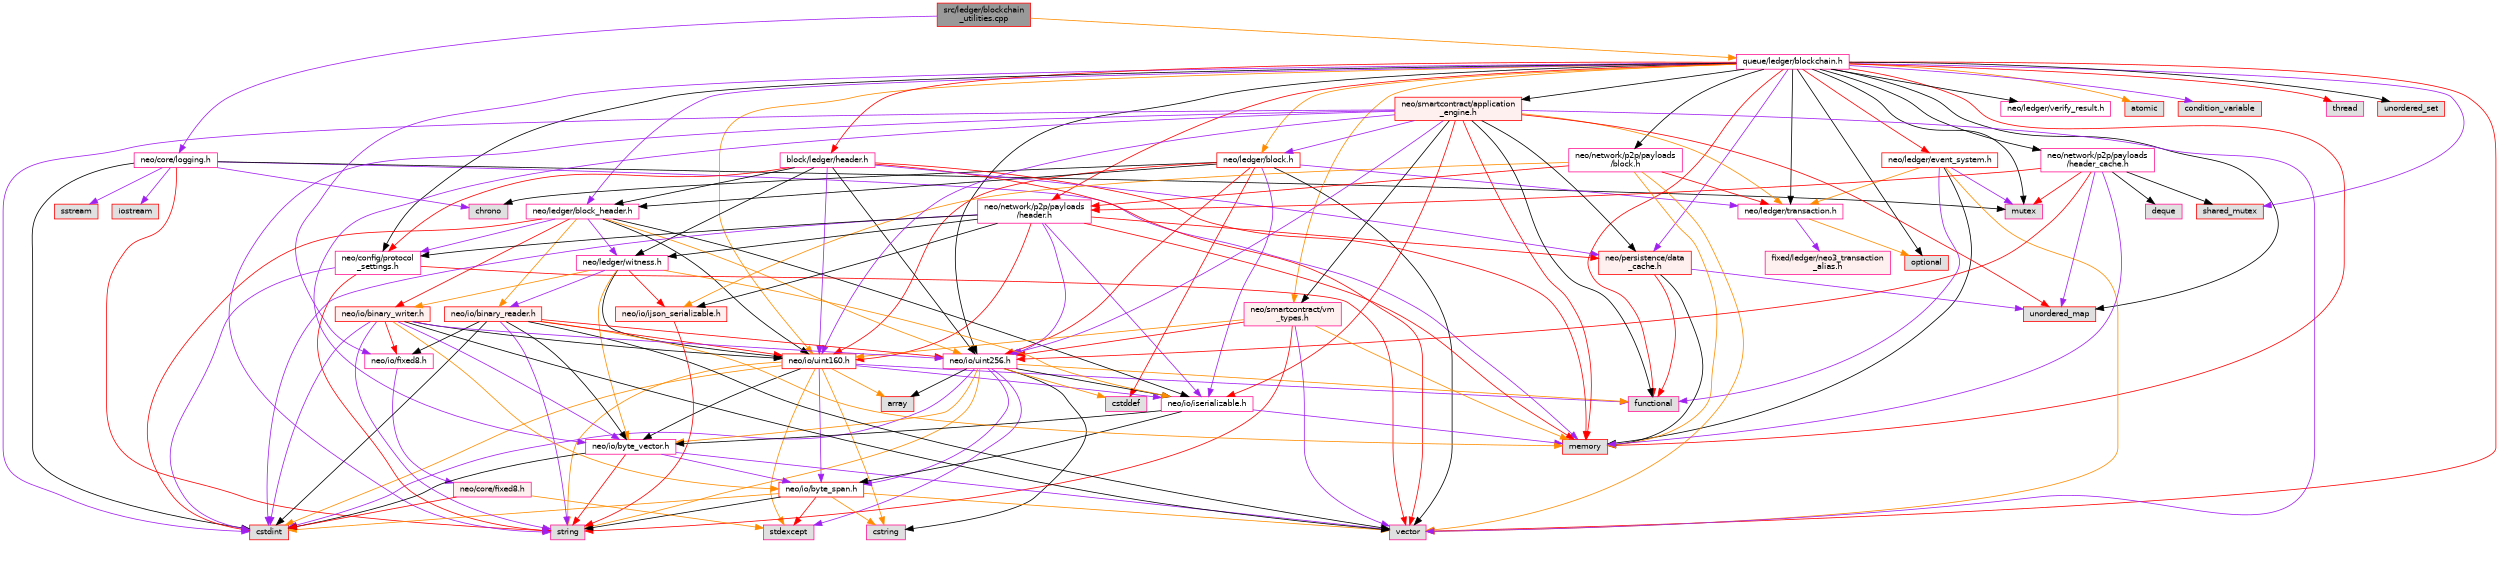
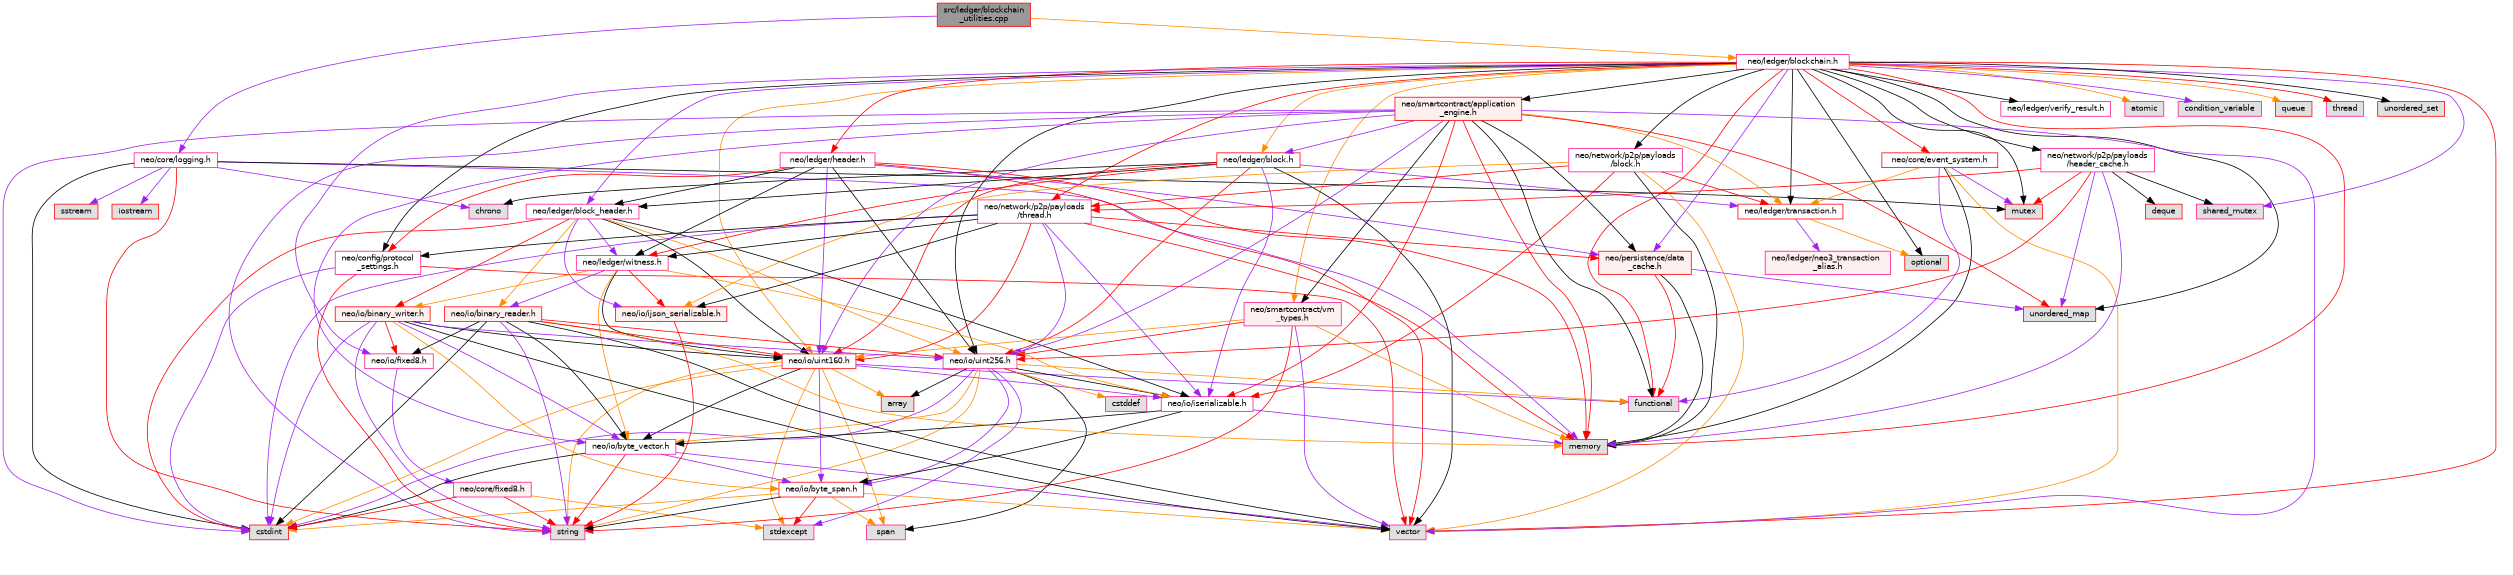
  digraph {
    node [color=deeppink fillcolor="#E0E0E0" fontname=Helvetica fontsize=10 shape=box style=filled]
    edge [color=purple fontname=Helvetica fontsize=10 labelfontname=Helvetica labelfontsize=10 style=solid]
    n1 [color=red fillcolor=grey60 fontcolor=black height=0.2 label="src/ledger/blockchain\l_utilities.cpp" width=0.4]
    n2 [fillcolor=white height=0.2 label="neo/core/logging.h" width=0.4]
-   n3 [fillcolor=white height=0.2 label="queue/ledger/blockchain.h" width=0.4]
+   n3 [fillcolor=white height=0.2 label="neo/ledger/blockchain.h" width=0.4]
    n4 [height=0.2 label=chrono width=0.4]
    n5 [color=red height=0.2 label=cstdint width=0.4]
    n6 [color=red height=0.2 label=memory width=0.4]
    n7 [color=red height=0.2 label=sstream width=0.4]
    n8 [height=0.2 label=string width=0.4]
    n9 [color=red height=0.2 label=iostream width=0.4]
-   n10 [height=0.2 label=mutex width=0.4]
+   n10 [color=red height=0.2 label=mutex width=0.4]
    n11 [color=red fillcolor=white height=0.2 label="neo/ledger/block.h" width=0.4]
    n12 [height=0.2 label=vector width=0.4]
    n13 [color=red fillcolor=white height=0.2 label="neo/io/uint160.h" width=0.4]
    n14 [height=0.2 label=functional width=0.4]
    n15 [fillcolor=white height=0.2 label="neo/io/uint256.h" width=0.4]
    n16 [fillcolor=white height=0.2 label="neo/ledger/block_header.h" width=0.4]
    n17 [fillcolor=white height=0.2 label="neo/io/fixed8.h" width=0.4]
-   n18 [fillcolor=white height=0.2 label="neo/ledger/transaction.h" width=0.4]
-   n19 [color=red fillcolor=white height=0.2 label="neo/ledger/event_system.h" width=0.4]
-   n20 [fillcolor=white height=0.2 label="block/ledger/header.h" width=0.4]
+   n18 [color=red fillcolor=white height=0.2 label="neo/ledger/transaction.h" width=0.4]
+   n19 [color=red fillcolor=white height=0.2 label="neo/core/event_system.h" width=0.4]
+   n20 [fillcolor=white height=0.2 label="neo/ledger/header.h" width=0.4]
    n21 [fillcolor=white height=0.2 label="neo/config/protocol\l_settings.h" width=0.4]
    n22 [color=red fillcolor="#FFF0F0" height=0.2 label="neo/persistence/data\l_cache.h" width=0.4]
    n23 [color=red height=0.2 label=optional width=0.4]
    n24 [color=red height=0.2 label=unordered_map width=0.4]
    n25 [fillcolor=white height=0.2 label="neo/network/p2p/payloads\l/block.h" width=0.4]
-   n26 [fillcolor=white height=0.2 label="neo/network/p2p/payloads\l/header.h" width=0.4]
+   n26 [fillcolor=white height=0.2 label="neo/network/p2p/payloads\l/thread.h" width=0.4]
    n27 [fillcolor=white height=0.2 label="neo/network/p2p/payloads\l/header_cache.h" width=0.4]
-   n28 [color=red height=0.2 label=shared_mutex width=0.4]
+   n28 [height=0.2 label=shared_mutex width=0.4]
    n29 [fillcolor=white height=0.2 label="neo/ledger/verify_result.h" width=0.4]
    n30 [color=red fillcolor="#FFF0F0" height=0.2 label="neo/smartcontract/application\l_engine.h" width=0.4]
    n31 [fillcolor="#FFF0F0" height=0.2 label="neo/smartcontract/vm\l_types.h" width=0.4]
-   n32 [color=red height=0.2 label=atomic width=0.4]
-   n33 [color=red height=0.2 label=condition_variable width=0.4]
+   n32 [height=0.2 label=atomic width=0.4]
+   n33 [height=0.2 label=condition_variable width=0.4]
+   n34 [color=red height=0.2 label=queue width=0.4]
    n35 [height=0.2 label=thread width=0.4]
    n36 [color=red height=0.2 label=unordered_set width=0.4]
    n37 [fillcolor=white height=0.2 label="neo/io/iserializable.h" width=0.4]
    n38 [fillcolor=white height=0.2 label="neo/ledger/witness.h" width=0.4]
    n39 [color=red fillcolor=white height=0.2 label="neo/io/byte_span.h" width=0.4]
    n40 [fillcolor=white height=0.2 label="neo/io/byte_vector.h" width=0.4]
-   n41 [height=0.2 label=cstring width=0.4]
+   n41 [height=0.2 label=span width=0.4]
    n42 [height=0.2 label=stdexcept width=0.4]
    n43 [color=red height=0.2 label=array width=0.4]
    n44 [height=0.2 label=cstddef width=0.4]
    n45 [color=red fillcolor="#FFF0F0" height=0.2 label="neo/io/binary_reader.h" width=0.4]
    n46 [color=red fillcolor="#FFF0F0" height=0.2 label="neo/io/binary_writer.h" width=0.4]
    n47 [color=red fillcolor="#FFF0F0" height=0.2 label="neo/io/ijson_serializable.h" width=0.4]
    n48 [fillcolor="#FFF0F0" height=0.2 label="neo/core/fixed8.h" width=0.4]
-   n49 [fillcolor="#FFF0F0" height=0.2 label="fixed/ledger/neo3_transaction\l_alias.h" width=0.4]
-   n50 [height=0.2 label=deque width=0.4]
+   n49 [fillcolor="#FFF0F0" height=0.2 label="neo/ledger/neo3_transaction\l_alias.h" width=0.4]
+   n50 [color=red height=0.2 label=deque width=0.4]
    n1 -> n2
    n1 -> n3 [color=darkorange]
    n2 -> n4
    n2 -> n5 [color=black]
    n2 -> n6
    n2 -> n7
    n2 -> n8 [color=red]
    n2 -> n9
    n2 -> n10 [color=black]
    n3 -> n6 [color=red]
    n3 -> n10 [color=black]
    n3 -> n11 [color=darkorange]
    n3 -> n12 [color=red]
    n3 -> n13 [color=darkorange]
    n3 -> n14 [color=red]
    n3 -> n15 [color=black]
    n3 -> n16
    n3 -> n17
    n3 -> n18 [color=black]
    n3 -> n19 [color=red]
    n3 -> n20 [color=red]
    n3 -> n21 [color=black]
    n3 -> n22
    n3 -> n23 [color=black]
    n3 -> n24 [color=black]
    n3 -> n25 [color=black]
    n3 -> n26 [color=red]
    n3 -> n27 [color=black]
    n3 -> n28
    n3 -> n29 [color=black]
    n3 -> n30 [color=black]
    n3 -> n31 [color=darkorange]
    n3 -> n32 [color=darkorange]
    n3 -> n33
+   n3 -> n34 [color=darkorange]
    n3 -> n35 [color=red]
    n3 -> n36 [color=black]
    n11 -> n4 [color=black]
    n11 -> n12 [color=black]
    n11 -> n13 [color=red]
    n11 -> n15 [color=red]
    n11 -> n16 [color=black]
    n11 -> n18
    n11 -> n37
-   n11 -> n44 [color=red]
+   n11 -> n38 [color=red]
    n13 -> n5 [color=darkorange]
    n13 -> n8 [color=darkorange]
    n13 -> n14
    n13 -> n37
    n13 -> n39
    n13 -> n40 [color=black]
    n13 -> n41 [color=darkorange]
    n13 -> n42 [color=darkorange]
    n13 -> n43 [color=darkorange]
    n15 -> n5
    n15 -> n8 [color=darkorange]
    n15 -> n14 [color=darkorange]
    n15 -> n37 [color=black]
    n15 -> n39
    n15 -> n40 [color=darkorange]
    n15 -> n41 [color=black]
    n15 -> n42
    n15 -> n43 [color=black]
    n15 -> n44 [color=darkorange]
    n16 -> n5 [color=red]
    n16 -> n13 [color=black]
    n16 -> n15 [color=darkorange]
    n16 -> n37 [color=black]
    n16 -> n38
    n16 -> n45 [color=darkorange]
    n16 -> n46 [color=red]
-   n16 -> n21
+   n16 -> n47
    n17 -> n48
    n18 -> n23 [color=darkorange]
    n18 -> n49
    n19 -> n6 [color=black]
    n19 -> n10
    n19 -> n12 [color=darkorange]
    n19 -> n14
    n19 -> n18 [color=darkorange]
    n20 -> n6 [color=red]
    n20 -> n12 [color=red]
    n20 -> n13
    n20 -> n15 [color=black]
    n20 -> n16 [color=black]
    n20 -> n21 [color=red]
    n20 -> n22
    n20 -> n38 [color=black]
    n21 -> n5
    n21 -> n8 [color=red]
    n21 -> n12 [color=red]
    n22 -> n6 [color=black]
    n22 -> n14 [color=red]
    n22 -> n24
-   n25 -> n6 [color=darkorange]
+   n25 -> n6 [color=black]
    n25 -> n12 [color=darkorange]
    n25 -> n18 [color=red]
    n25 -> n26 [color=red]
+   n25 -> n37 [color=red]
    n25 -> n47 [color=darkorange]
    n26 -> n5
    n26 -> n6 [color=red]
    n26 -> n13 [color=red]
    n26 -> n15
    n26 -> n21 [color=black]
    n26 -> n22 [color=red]
    n26 -> n37
    n26 -> n38 [color=black]
    n26 -> n47 [color=black]
    n27 -> n6
    n27 -> n10 [color=red]
    n27 -> n15 [color=red]
    n27 -> n24
    n27 -> n26 [color=red]
    n27 -> n28 [color=black]
    n27 -> n50 [color=black]
    n30 -> n5
    n30 -> n6 [color=red]
    n30 -> n8
    n30 -> n11
    n30 -> n12
    n30 -> n13
    n30 -> n14 [color=black]
    n30 -> n15
    n30 -> n18 [color=darkorange]
    n30 -> n22 [color=black]
    n30 -> n24 [color=red]
    n30 -> n31 [color=black]
    n30 -> n37 [color=red]
    n30 -> n40
    n31 -> n6 [color=darkorange]
    n31 -> n8 [color=red]
    n31 -> n12
    n31 -> n13 [color=darkorange]
    n31 -> n15 [color=red]
    n37 -> n6
    n37 -> n39 [color=black]
    n37 -> n40 [color=black]
    n38 -> n13 [color=black]
    n38 -> n37 [color=darkorange]
    n38 -> n40 [color=darkorange]
    n38 -> n45
    n38 -> n46 [color=darkorange]
    n38 -> n47 [color=red]
    n39 -> n5 [color=darkorange]
    n39 -> n8 [color=black]
    n39 -> n12 [color=darkorange]
    n39 -> n41 [color=darkorange]
    n39 -> n42 [color=red]
    n40 -> n5 [color=black]
    n40 -> n8 [color=red]
    n40 -> n12
    n40 -> n39
    n45 -> n5 [color=black]
    n45 -> n6 [color=darkorange]
    n45 -> n8
    n45 -> n12 [color=black]
    n45 -> n13 [color=red]
    n45 -> n15 [color=red]
    n45 -> n17 [color=black]
    n45 -> n40 [color=black]
    n46 -> n5
    n46 -> n8
    n46 -> n12 [color=black]
    n46 -> n13 [color=black]
    n46 -> n15
    n46 -> n17 [color=red]
    n46 -> n39 [color=darkorange]
    n46 -> n40
    n47 -> n8 [color=red]
    n48 -> n5 [color=red]
+   n48 -> n8 [color=red]
    n48 -> n42 [color=darkorange]
  }
